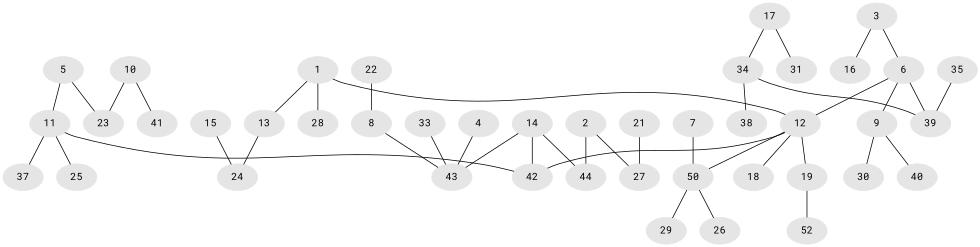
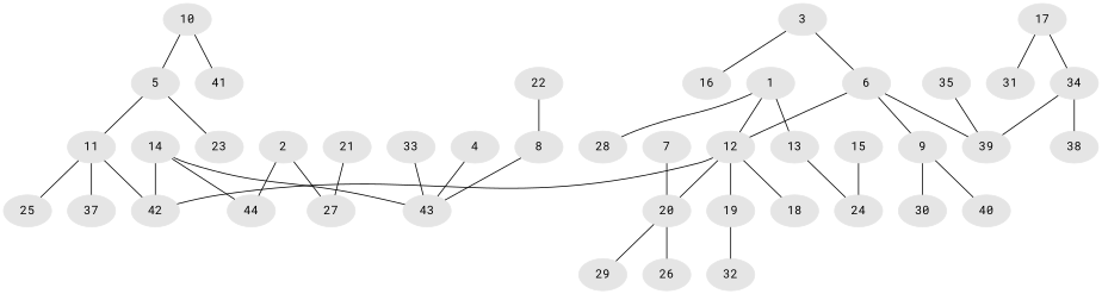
  graph {
    fontname="Roboto Mono"
    node [color=gray90 fontname="Roboto Mono" style=filled]
    edge [fontname="Roboto Mono" weight=1.0]
    1
    12
    13
    28
    42
-   20 [label=50]
+   20
    18
    19
    24
    2
    27
    44
    3
    6
    16
    9
    39
    4
    43
    5
    11
    23
    25
    37
    30
    40
    7
    26
    29
    8
    10
    41
-   32 [label=52]
+   32
    14
    15
    17
    31
    34
    38
    21
    22
    33
    35
    1 -- 12
    1 -- 13
    1 -- 28
    12 -- 42
    12 -- 20
    12 -- 18
    12 -- 19
    13 -- 24
    20 -- 26
    20 -- 29
    19 -- 32
    2 -- 27
    2 -- 44
    3 -- 6
    3 -- 16
    6 -- 12
    6 -- 9
    6 -- 39
    9 -- 30
    9 -- 40
    4 -- 43
    5 -- 11
    5 -- 23
    11 -- 42
    11 -- 25
    11 -- 37
    7 -- 20
    8 -- 43
-   10 -- 23
+   10 -- 5
    10 -- 41
    14 -- 42
    14 -- 44
    14 -- 43
    15 -- 24
    17 -- 31
    17 -- 34
    34 -- 39
    34 -- 38
    21 -- 27
    22 -- 8
    33 -- 43
    35 -- 39
  }
